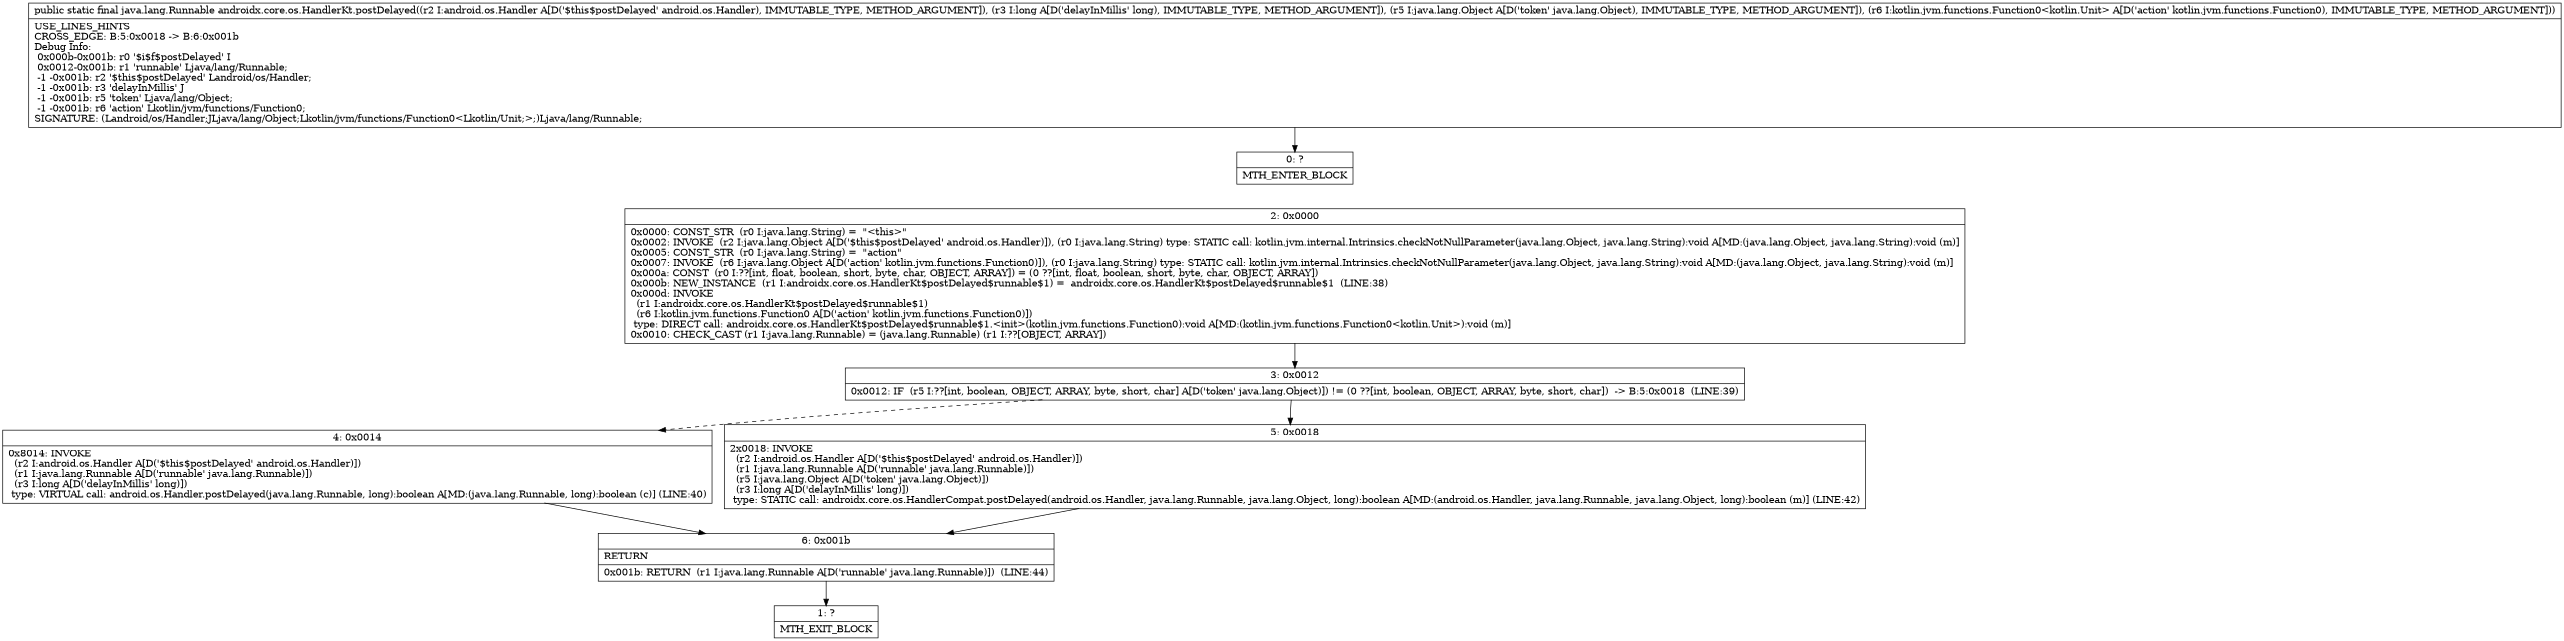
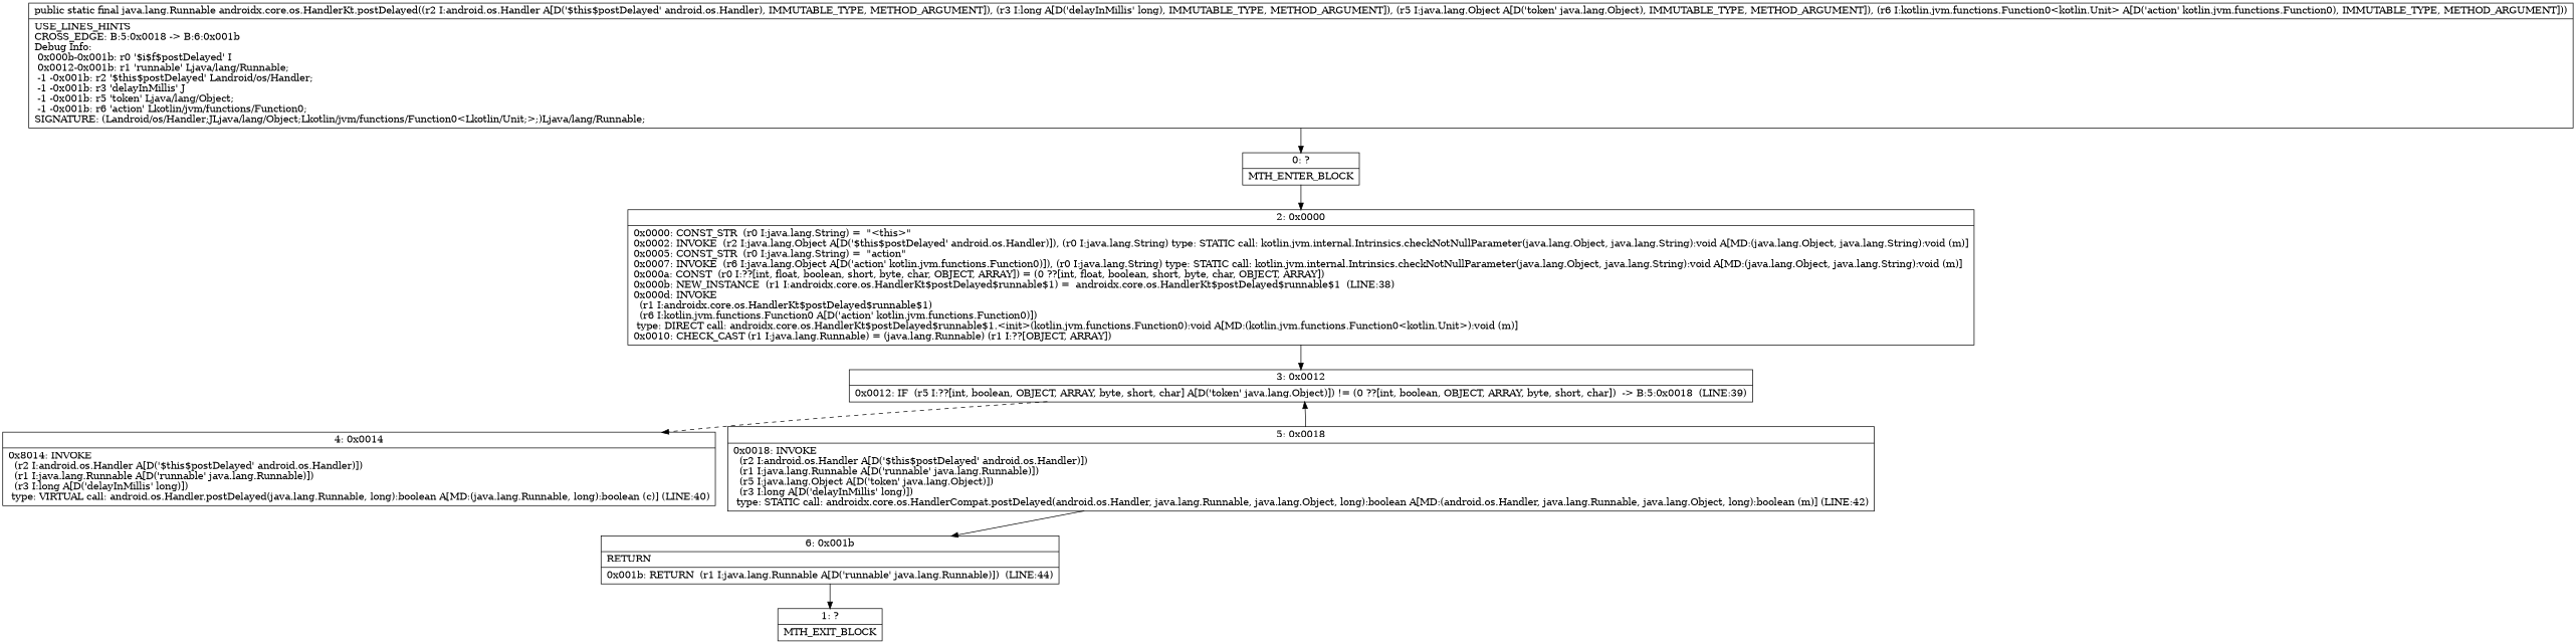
  digraph {
    node [shape=record]
    n1 [label="{0\:\ ?|MTH_ENTER_BLOCK\l}"]
    n2 [label="{2\:\ 0x0000|0x0000: CONST_STR  (r0 I:java.lang.String) =  \"\<this\>\" \l0x0002: INVOKE  (r2 I:java.lang.Object A[D('$this$postDelayed' android.os.Handler)]), (r0 I:java.lang.String) type: STATIC call: kotlin.jvm.internal.Intrinsics.checkNotNullParameter(java.lang.Object, java.lang.String):void A[MD:(java.lang.Object, java.lang.String):void (m)]\l0x0005: CONST_STR  (r0 I:java.lang.String) =  \"action\" \l0x0007: INVOKE  (r6 I:java.lang.Object A[D('action' kotlin.jvm.functions.Function0)]), (r0 I:java.lang.String) type: STATIC call: kotlin.jvm.internal.Intrinsics.checkNotNullParameter(java.lang.Object, java.lang.String):void A[MD:(java.lang.Object, java.lang.String):void (m)]\l0x000a: CONST  (r0 I:??[int, float, boolean, short, byte, char, OBJECT, ARRAY]) = (0 ??[int, float, boolean, short, byte, char, OBJECT, ARRAY]) \l0x000b: NEW_INSTANCE  (r1 I:androidx.core.os.HandlerKt$postDelayed$runnable$1) =  androidx.core.os.HandlerKt$postDelayed$runnable$1  (LINE:38)\l0x000d: INVOKE  \l  (r1 I:androidx.core.os.HandlerKt$postDelayed$runnable$1)\l  (r6 I:kotlin.jvm.functions.Function0 A[D('action' kotlin.jvm.functions.Function0)])\l type: DIRECT call: androidx.core.os.HandlerKt$postDelayed$runnable$1.\<init\>(kotlin.jvm.functions.Function0):void A[MD:(kotlin.jvm.functions.Function0\<kotlin.Unit\>):void (m)]\l0x0010: CHECK_CAST (r1 I:java.lang.Runnable) = (java.lang.Runnable) (r1 I:??[OBJECT, ARRAY]) \l}"]
    n3 [label="{3\:\ 0x0012|0x0012: IF  (r5 I:??[int, boolean, OBJECT, ARRAY, byte, short, char] A[D('token' java.lang.Object)]) != (0 ??[int, boolean, OBJECT, ARRAY, byte, short, char])  \-\> B:5:0x0018  (LINE:39)\l}"]
    n4 [label="{4\:\ 0x0014|0x8014: INVOKE  \l  (r2 I:android.os.Handler A[D('$this$postDelayed' android.os.Handler)])\l  (r1 I:java.lang.Runnable A[D('runnable' java.lang.Runnable)])\l  (r3 I:long A[D('delayInMillis' long)])\l type: VIRTUAL call: android.os.Handler.postDelayed(java.lang.Runnable, long):boolean A[MD:(java.lang.Runnable, long):boolean (c)] (LINE:40)\l}"]
-   n5 [label="{5\:\ 0x0018|2x0018: INVOKE  \l  (r2 I:android.os.Handler A[D('$this$postDelayed' android.os.Handler)])\l  (r1 I:java.lang.Runnable A[D('runnable' java.lang.Runnable)])\l  (r5 I:java.lang.Object A[D('token' java.lang.Object)])\l  (r3 I:long A[D('delayInMillis' long)])\l type: STATIC call: androidx.core.os.HandlerCompat.postDelayed(android.os.Handler, java.lang.Runnable, java.lang.Object, long):boolean A[MD:(android.os.Handler, java.lang.Runnable, java.lang.Object, long):boolean (m)] (LINE:42)\l}"]
+   n5 [label="{5\:\ 0x0018|0x0018: INVOKE  \l  (r2 I:android.os.Handler A[D('$this$postDelayed' android.os.Handler)])\l  (r1 I:java.lang.Runnable A[D('runnable' java.lang.Runnable)])\l  (r5 I:java.lang.Object A[D('token' java.lang.Object)])\l  (r3 I:long A[D('delayInMillis' long)])\l type: STATIC call: androidx.core.os.HandlerCompat.postDelayed(android.os.Handler, java.lang.Runnable, java.lang.Object, long):boolean A[MD:(android.os.Handler, java.lang.Runnable, java.lang.Object, long):boolean (m)] (LINE:42)\l}"]
    n6 [label="{6\:\ 0x001b|RETURN\l|0x001b: RETURN  (r1 I:java.lang.Runnable A[D('runnable' java.lang.Runnable)])  (LINE:44)\l}"]
    n7 [label="{1\:\ ?|MTH_EXIT_BLOCK\l}"]
    n8 [label="{public static final java.lang.Runnable androidx.core.os.HandlerKt.postDelayed((r2 I:android.os.Handler A[D('$this$postDelayed' android.os.Handler), IMMUTABLE_TYPE, METHOD_ARGUMENT]), (r3 I:long A[D('delayInMillis' long), IMMUTABLE_TYPE, METHOD_ARGUMENT]), (r5 I:java.lang.Object A[D('token' java.lang.Object), IMMUTABLE_TYPE, METHOD_ARGUMENT]), (r6 I:kotlin.jvm.functions.Function0\<kotlin.Unit\> A[D('action' kotlin.jvm.functions.Function0), IMMUTABLE_TYPE, METHOD_ARGUMENT]))  | USE_LINES_HINTS\lCROSS_EDGE: B:5:0x0018 \-\> B:6:0x001b\lDebug Info:\l  0x000b\-0x001b: r0 '$i$f$postDelayed' I\l  0x0012\-0x001b: r1 'runnable' Ljava\/lang\/Runnable;\l  \-1 \-0x001b: r2 '$this$postDelayed' Landroid\/os\/Handler;\l  \-1 \-0x001b: r3 'delayInMillis' J\l  \-1 \-0x001b: r5 'token' Ljava\/lang\/Object;\l  \-1 \-0x001b: r6 'action' Lkotlin\/jvm\/functions\/Function0;\lSIGNATURE: (Landroid\/os\/Handler;JLjava\/lang\/Object;Lkotlin\/jvm\/functions\/Function0\<Lkotlin\/Unit;\>;)Ljava\/lang\/Runnable;\l}"]
+   n1 -> n2
    n2 -> n3
    n3 -> n4 [style=dashed]
-   n3 -> n5
-   n4 -> n6
+   n5 -> n3
    n5 -> n6
    n6 -> n7
    n8 -> n1
  }
